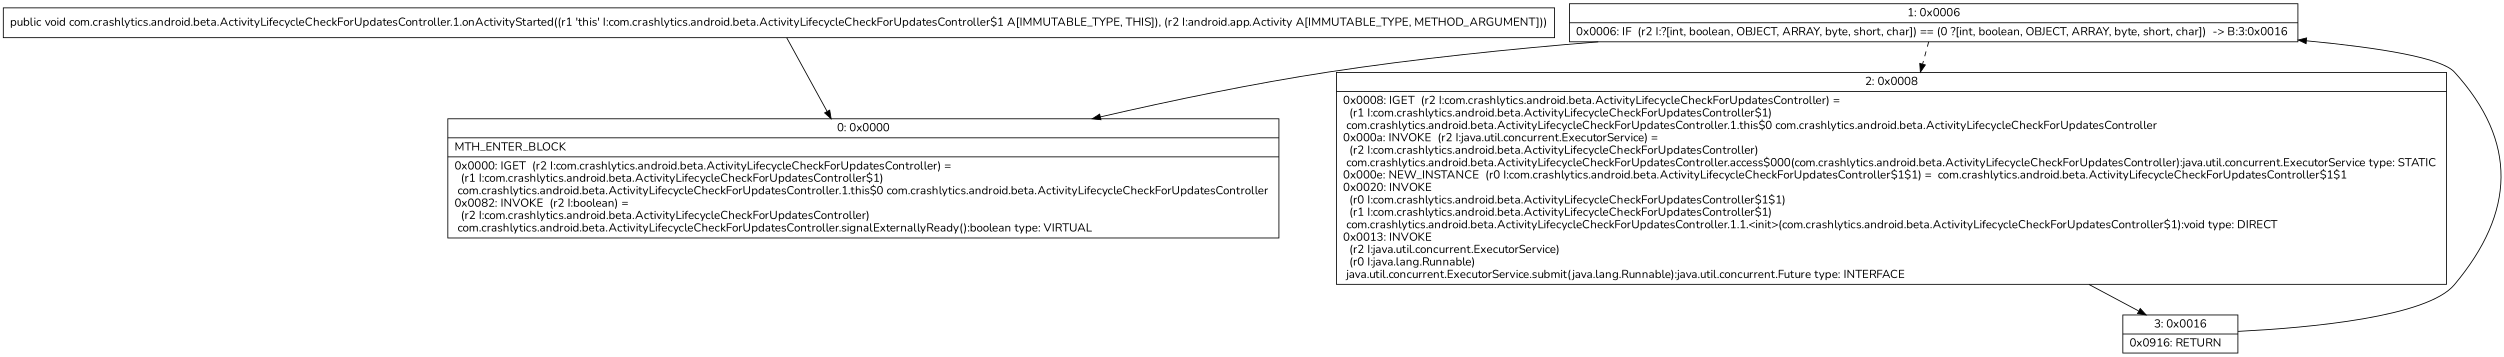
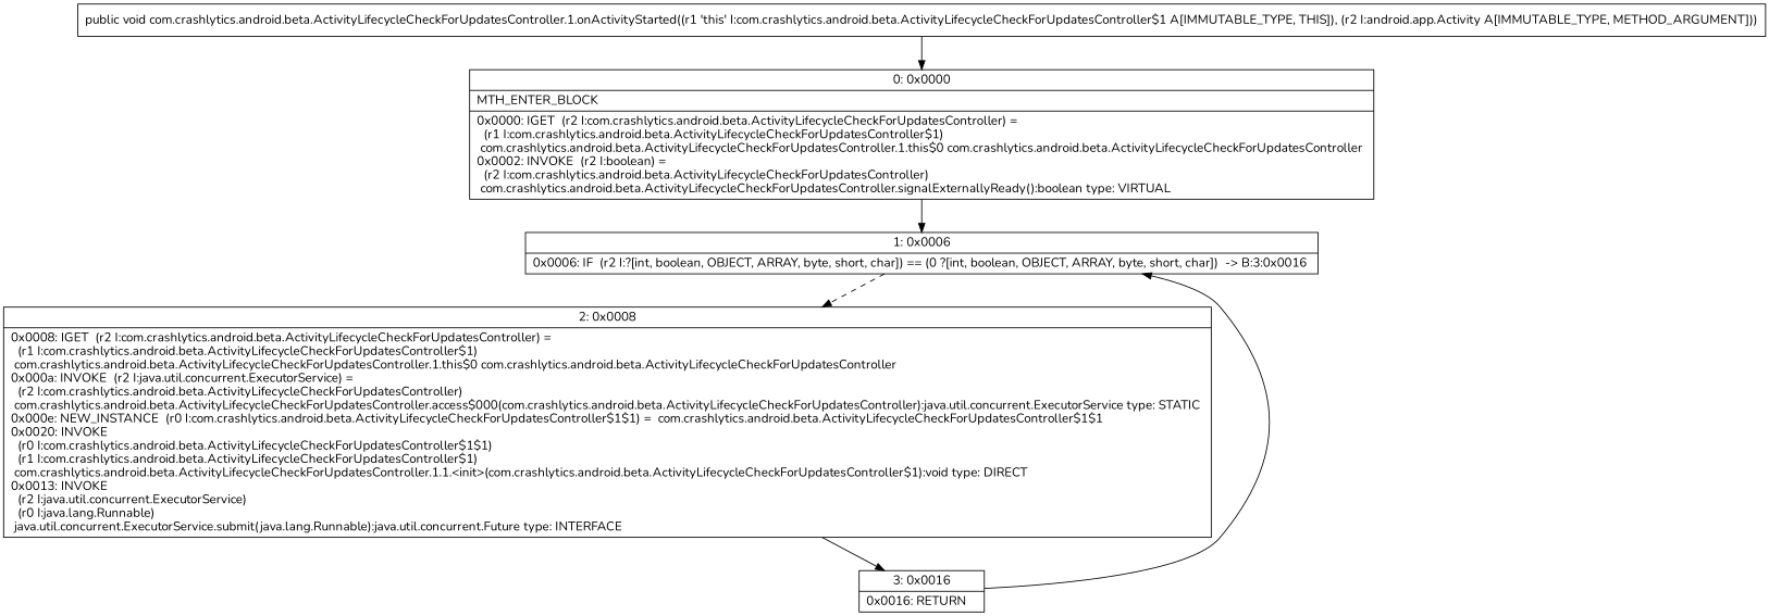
  digraph {
    fontname=Nunito
    node [fontname=Nunito shape=record]
    edge [fontname=Nunito]
-   n1 [label="{0\:\ 0x0000|MTH_ENTER_BLOCK\l|0x0000: IGET  (r2 I:com.crashlytics.android.beta.ActivityLifecycleCheckForUpdatesController) = \l  (r1 I:com.crashlytics.android.beta.ActivityLifecycleCheckForUpdatesController$1)\l com.crashlytics.android.beta.ActivityLifecycleCheckForUpdatesController.1.this$0 com.crashlytics.android.beta.ActivityLifecycleCheckForUpdatesController \l0x0082: INVOKE  (r2 I:boolean) = \l  (r2 I:com.crashlytics.android.beta.ActivityLifecycleCheckForUpdatesController)\l com.crashlytics.android.beta.ActivityLifecycleCheckForUpdatesController.signalExternallyReady():boolean type: VIRTUAL \l}"]
+   n1 [label="{0\:\ 0x0000|MTH_ENTER_BLOCK\l|0x0000: IGET  (r2 I:com.crashlytics.android.beta.ActivityLifecycleCheckForUpdatesController) = \l  (r1 I:com.crashlytics.android.beta.ActivityLifecycleCheckForUpdatesController$1)\l com.crashlytics.android.beta.ActivityLifecycleCheckForUpdatesController.1.this$0 com.crashlytics.android.beta.ActivityLifecycleCheckForUpdatesController \l0x0002: INVOKE  (r2 I:boolean) = \l  (r2 I:com.crashlytics.android.beta.ActivityLifecycleCheckForUpdatesController)\l com.crashlytics.android.beta.ActivityLifecycleCheckForUpdatesController.signalExternallyReady():boolean type: VIRTUAL \l}"]
    n2 [label="{1\:\ 0x0006|0x0006: IF  (r2 I:?[int, boolean, OBJECT, ARRAY, byte, short, char]) == (0 ?[int, boolean, OBJECT, ARRAY, byte, short, char])  \-\> B:3:0x0016 \l}"]
    n3 [label="{2\:\ 0x0008|0x0008: IGET  (r2 I:com.crashlytics.android.beta.ActivityLifecycleCheckForUpdatesController) = \l  (r1 I:com.crashlytics.android.beta.ActivityLifecycleCheckForUpdatesController$1)\l com.crashlytics.android.beta.ActivityLifecycleCheckForUpdatesController.1.this$0 com.crashlytics.android.beta.ActivityLifecycleCheckForUpdatesController \l0x000a: INVOKE  (r2 I:java.util.concurrent.ExecutorService) = \l  (r2 I:com.crashlytics.android.beta.ActivityLifecycleCheckForUpdatesController)\l com.crashlytics.android.beta.ActivityLifecycleCheckForUpdatesController.access$000(com.crashlytics.android.beta.ActivityLifecycleCheckForUpdatesController):java.util.concurrent.ExecutorService type: STATIC \l0x000e: NEW_INSTANCE  (r0 I:com.crashlytics.android.beta.ActivityLifecycleCheckForUpdatesController$1$1) =  com.crashlytics.android.beta.ActivityLifecycleCheckForUpdatesController$1$1 \l0x0020: INVOKE  \l  (r0 I:com.crashlytics.android.beta.ActivityLifecycleCheckForUpdatesController$1$1)\l  (r1 I:com.crashlytics.android.beta.ActivityLifecycleCheckForUpdatesController$1)\l com.crashlytics.android.beta.ActivityLifecycleCheckForUpdatesController.1.1.\<init\>(com.crashlytics.android.beta.ActivityLifecycleCheckForUpdatesController$1):void type: DIRECT \l0x0013: INVOKE  \l  (r2 I:java.util.concurrent.ExecutorService)\l  (r0 I:java.lang.Runnable)\l java.util.concurrent.ExecutorService.submit(java.lang.Runnable):java.util.concurrent.Future type: INTERFACE \l}"]
-   n4 [label="{3\:\ 0x0016|0x0916: RETURN   \l}"]
+   n4 [label="{3\:\ 0x0016|0x0016: RETURN   \l}"]
    n5 [label="{public void com.crashlytics.android.beta.ActivityLifecycleCheckForUpdatesController.1.onActivityStarted((r1 'this' I:com.crashlytics.android.beta.ActivityLifecycleCheckForUpdatesController$1 A[IMMUTABLE_TYPE, THIS]), (r2 I:android.app.Activity A[IMMUTABLE_TYPE, METHOD_ARGUMENT])) }"]
-   n2 -> n1
+   n1 -> n2
    n2 -> n3 [style=dashed]
    n3 -> n4
    n4 -> n2
    n5 -> n1
  }
